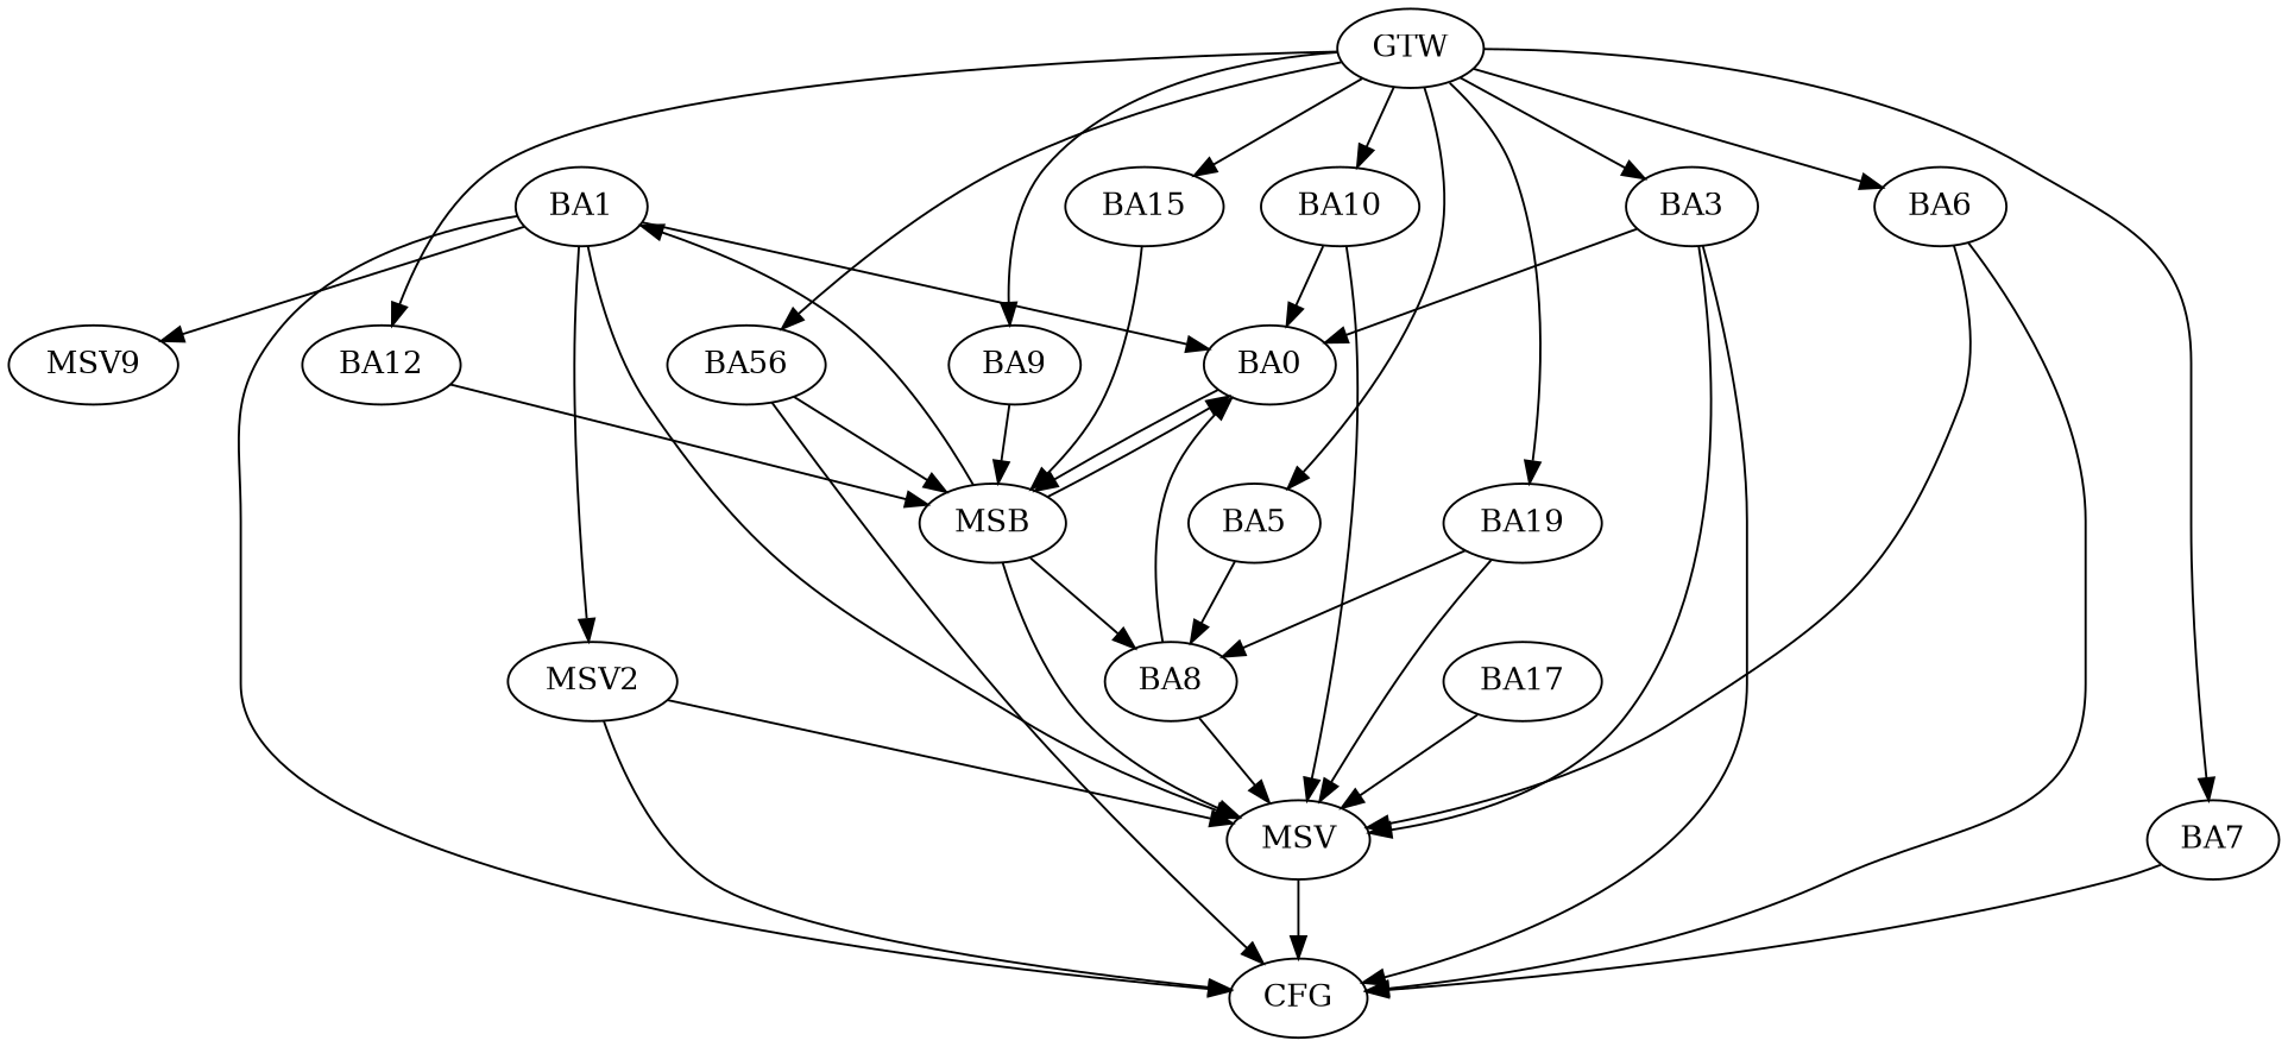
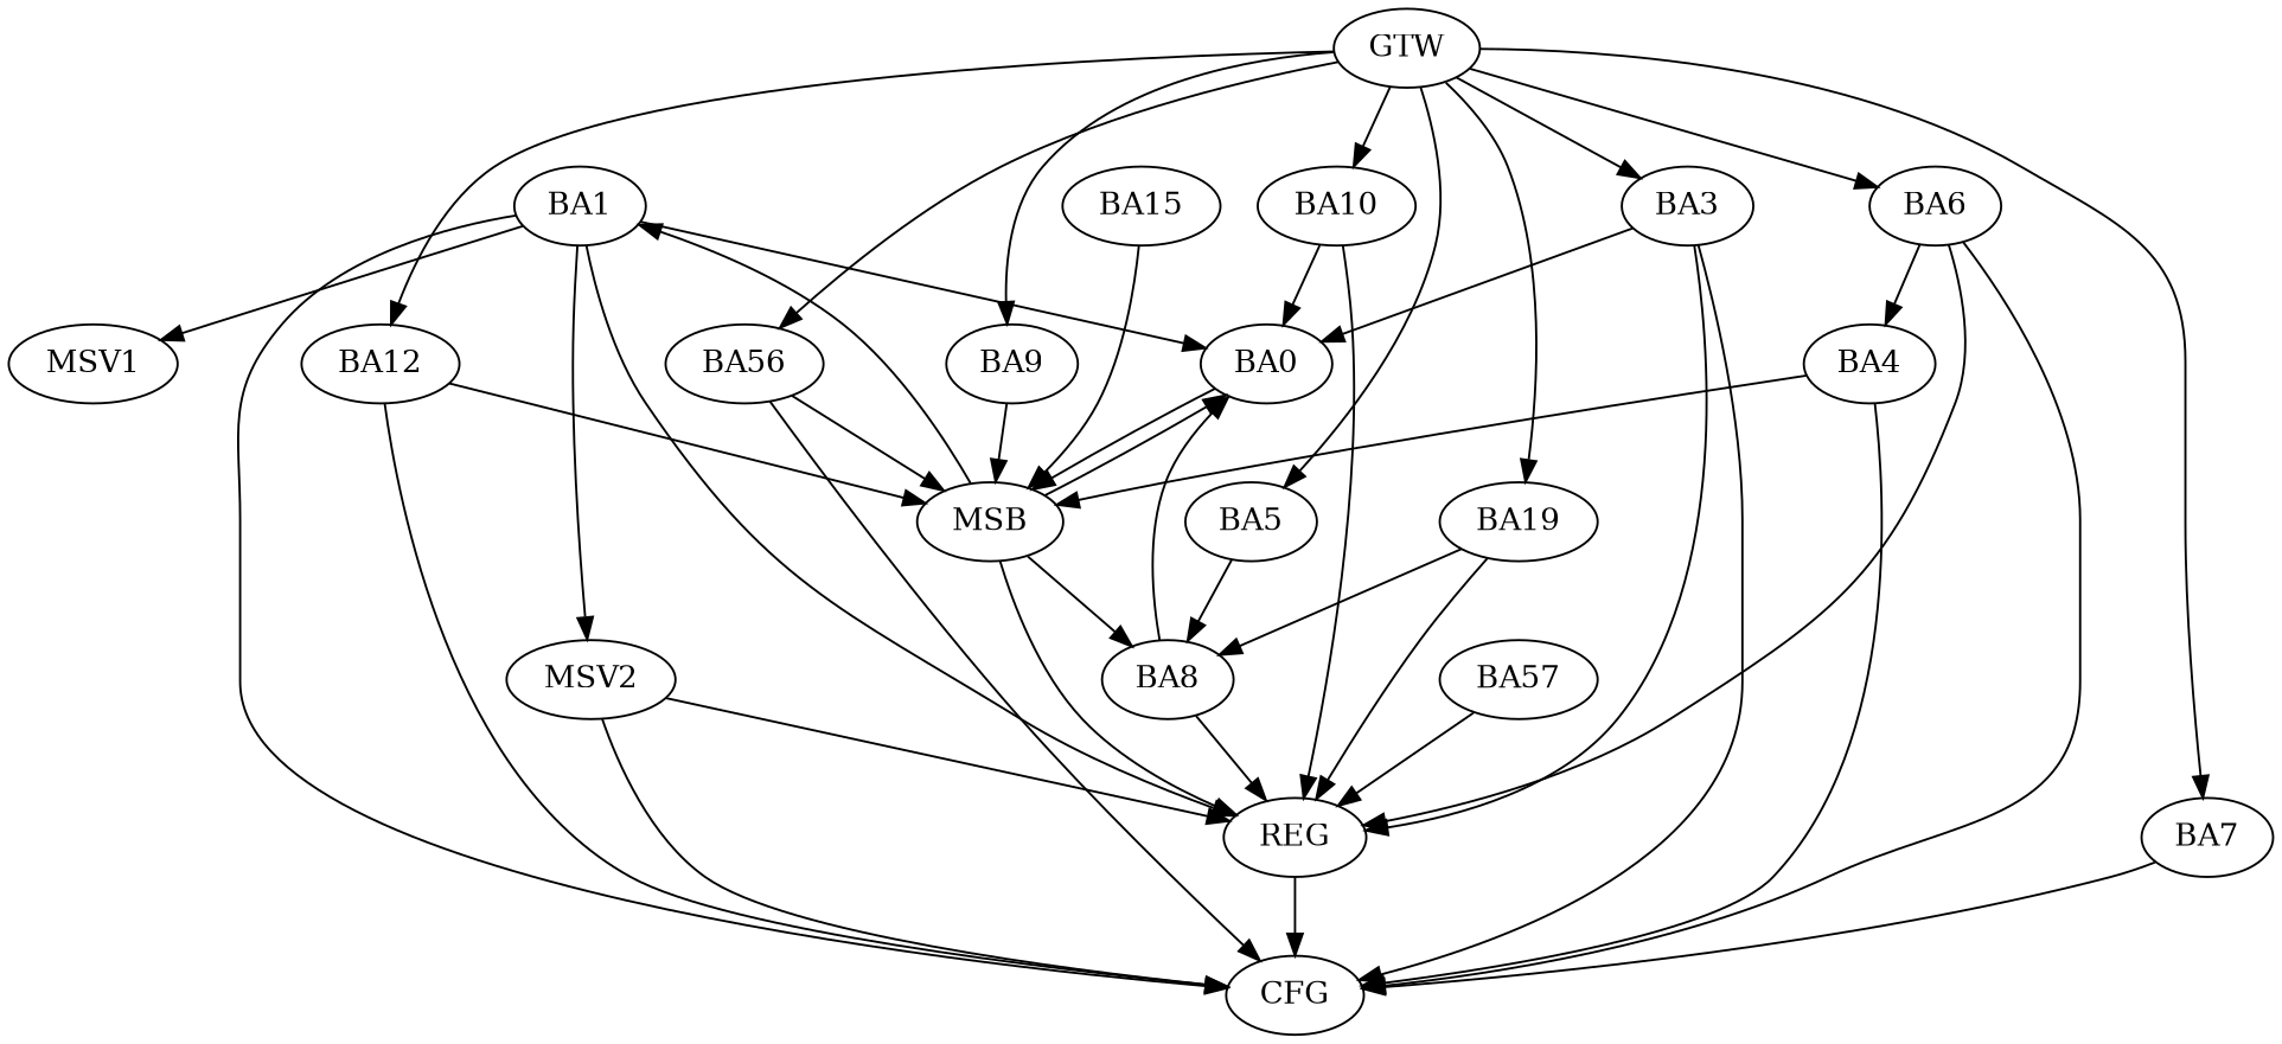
  strict digraph {
    n1 [label=BA1]
    n2 [label=BA0]
-   n3 [label=MSV]
+   n3 [label=REG]
    n4 [label=CFG]
-   n5 [label=MSV9]
+   n5 [label=MSV1]
    n6 [label=MSV2]
    n7 [label=MSB]
    n8 [label=BA8]
    n9 [label=BA3]
+   n10 [label=BA4]
    n11 [label=BA5]
    n12 [label=BA6]
    n13 [label=BA7]
    n14 [label=BA9]
    n15 [label=BA10]
    n16 [label=BA12]
    n17 [label=BA19]
    n18 [label=BA15]
    n19 [label=BA56]
-   n20 [label=BA17]
+   n20 [label=BA57]
    n21 [label=GTW]
    n1 -> n2
    n1 -> n3
    n1 -> n4
    n1 -> n5
    n1 -> n6
    n2 -> n7
    n3 -> n4
    n6 -> n3
    n6 -> n4
    n7 -> n1
    n7 -> n2
    n7 -> n3
    n7 -> n8
    n8 -> n2
    n8 -> n3
    n9 -> n2
    n9 -> n3
    n9 -> n4
+   n10 -> n4
+   n10 -> n7
    n11 -> n8
    n12 -> n3
    n12 -> n4
+   n12 -> n10
    n13 -> n4
    n14 -> n7
    n15 -> n2
    n15 -> n3
+   n16 -> n4
    n16 -> n7
    n17 -> n3
    n17 -> n8
    n18 -> n7
    n19 -> n4
    n19 -> n7
    n20 -> n3
    n21 -> n9
    n21 -> n11
    n21 -> n12
    n21 -> n13
    n21 -> n14
    n21 -> n15
    n21 -> n16
    n21 -> n17
-   n21 -> n18
    n21 -> n19
  }
